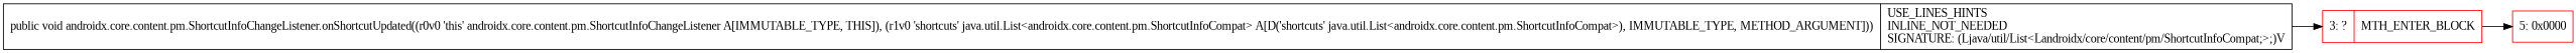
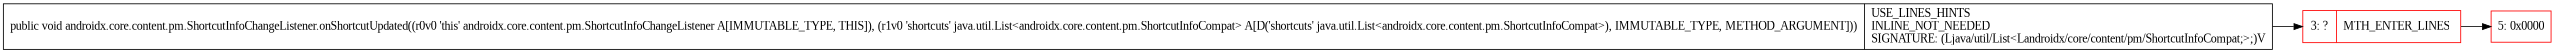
  digraph {
    fontname="Liberation Serif"
    rankdir=LR
    node [color=red fontname="Liberation Serif" shape=record]
    edge [fontname="Liberation Serif"]
-   n1 [label="{3\:\ ?|MTH_ENTER_BLOCK\l}"]
+   n1 [label="{3\:\ ?|MTH_ENTER_LINES\l}"]
    n2 [label="{5\:\ 0x0000}"]
    n3 [label="{public void androidx.core.content.pm.ShortcutInfoChangeListener.onShortcutUpdated((r0v0 'this' androidx.core.content.pm.ShortcutInfoChangeListener A[IMMUTABLE_TYPE, THIS]), (r1v0 'shortcuts' java.util.List\<androidx.core.content.pm.ShortcutInfoCompat\> A[D('shortcuts' java.util.List\<androidx.core.content.pm.ShortcutInfoCompat\>), IMMUTABLE_TYPE, METHOD_ARGUMENT]))  | USE_LINES_HINTS\lINLINE_NOT_NEEDED\lSIGNATURE: (Ljava\/util\/List\<Landroidx\/core\/content\/pm\/ShortcutInfoCompat;\>;)V\l}" color=""]
    subgraph cluster_1 {
      label="R(0)"
    }
    n1 -> n2
    n3 -> n1
  }
